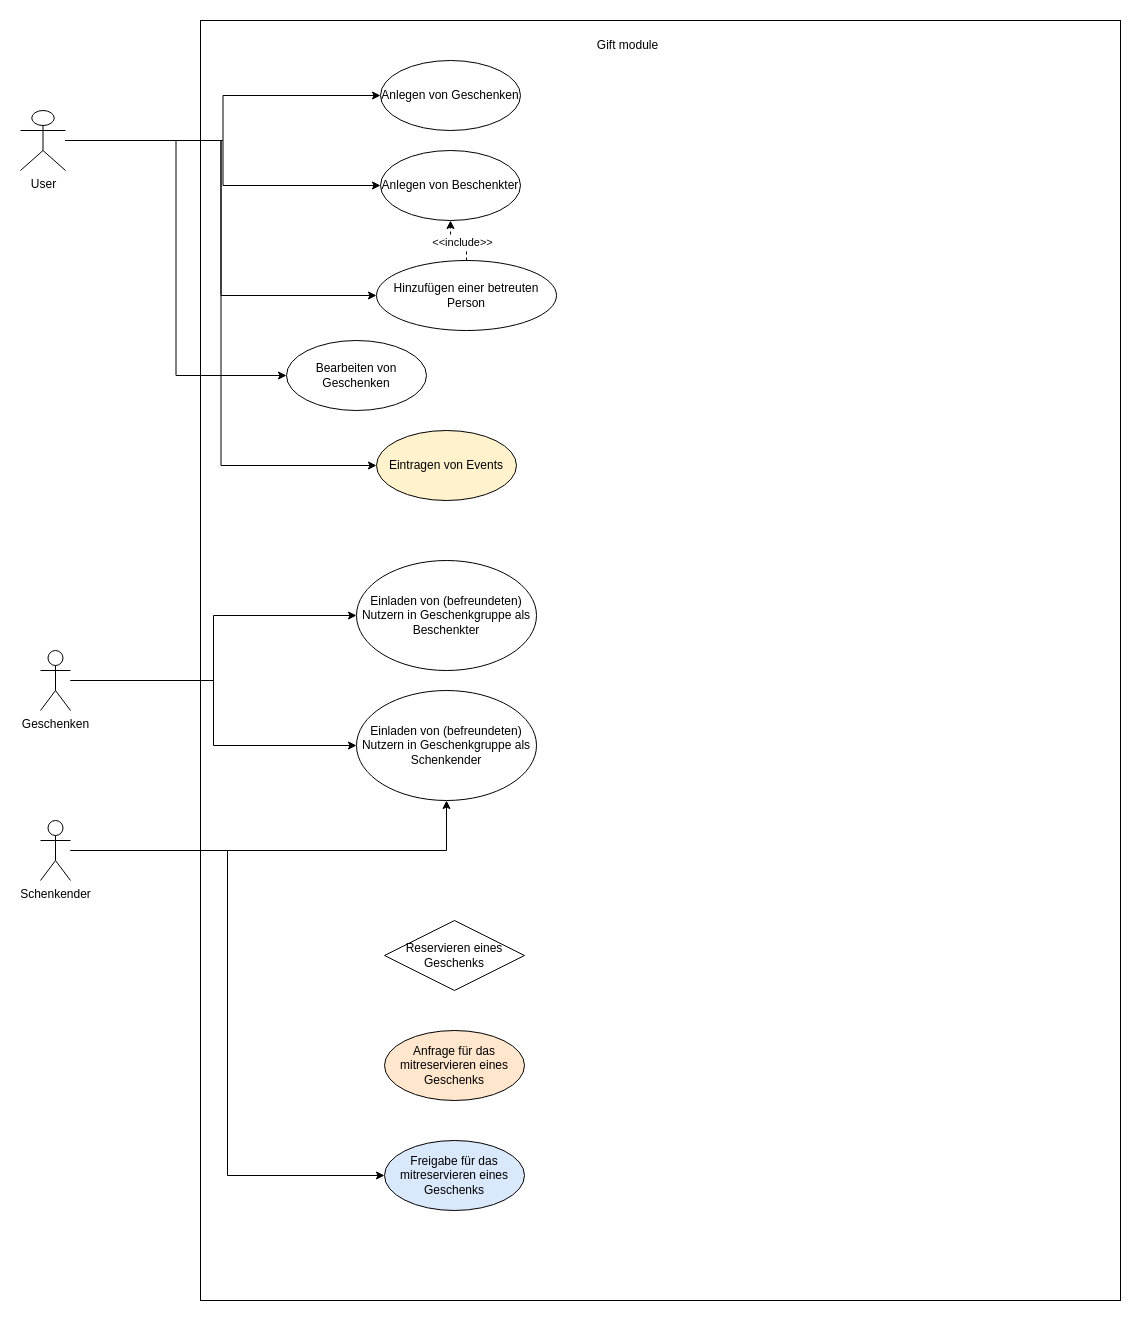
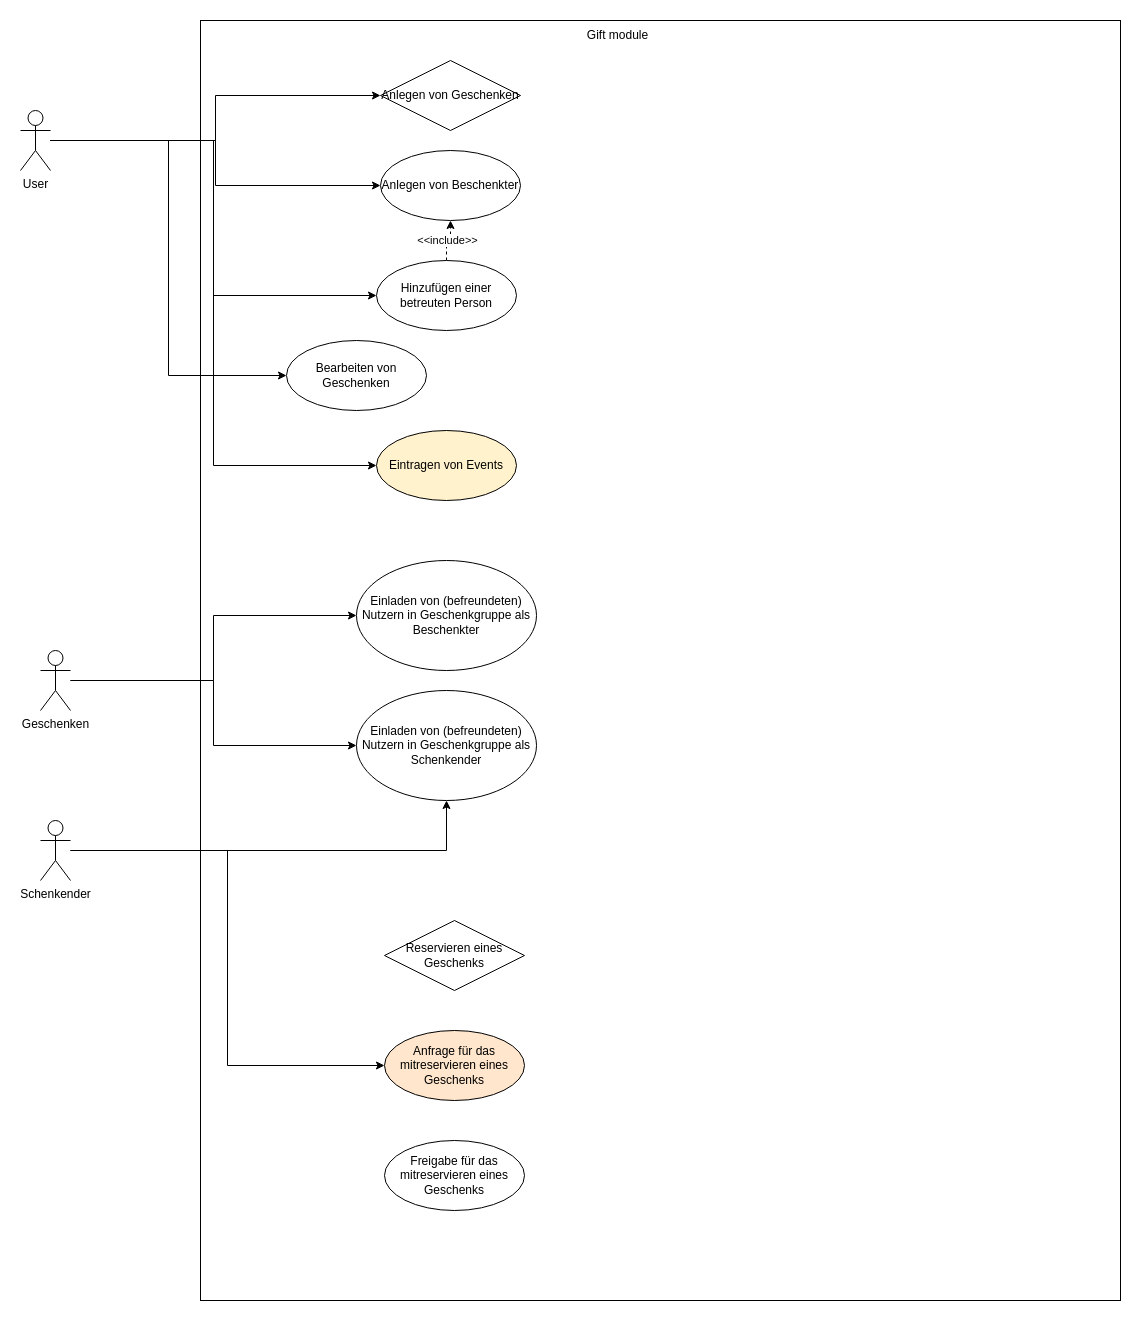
  <mxCell id="0" />
  <mxCell id="1" parent="0" />
  <mxCell id="2" value="" style="group" vertex="1" connectable="0" parent="1"><mxGeometry x="200" y="20" width="920" height="1280" as="geometry" /></mxCell>
  <mxCell id="3" value="" style="rounded=0;whiteSpace=wrap;html=1;" vertex="1" parent="2"><mxGeometry width="920" height="1280" as="geometry" /></mxCell>
- <mxCell id="4" value="Gift module" style="text;html=1;align=center;verticalAlign=middle;resizable=0;points=[];autosize=1;strokeColor=none;fillColor=none;" vertex="1" parent="2"><mxGeometry x="381.915" y="10" width="90" height="30" as="geometry" /></mxCell>
- <mxCell id="5" value="Anlegen von Geschenken" style="ellipse;whiteSpace=wrap;html=1;" vertex="1" parent="2"><mxGeometry x="180" y="40" width="140" height="70" as="geometry" /></mxCell>
+ <mxCell id="4" value="Gift module" style="text;html=1;align=center;verticalAlign=middle;resizable=0;points=[];autosize=1;strokeColor=none;fillColor=none;" vertex="1" parent="2"><mxGeometry x="371.915" width="90" height="30" as="geometry" /></mxCell>
+ <mxCell id="5" value="Anlegen von Geschenken" style="rhombus;whiteSpace=wrap;html=1;" vertex="1" parent="2"><mxGeometry x="180" y="40" width="140" height="70" as="geometry" /></mxCell>
  <mxCell id="6" value="Anlegen von Beschenkter" style="ellipse;whiteSpace=wrap;html=1;" vertex="1" parent="2"><mxGeometry x="180" y="130" width="140" height="70" as="geometry" /></mxCell>
  <mxCell id="7" value="Bearbeiten von Geschenken" style="ellipse;whiteSpace=wrap;html=1;" vertex="1" parent="2"><mxGeometry x="86" y="320" width="140" height="70" as="geometry" /></mxCell>
  <mxCell id="8" value="Einladen von (befreundeten) Nutzern in Geschenkgruppe als Beschenkter" style="ellipse;whiteSpace=wrap;html=1;" vertex="1" parent="2"><mxGeometry x="156" y="540" width="180" height="110" as="geometry" /></mxCell>
  <mxCell id="9" value="Einladen von (befreundeten) Nutzern in Geschenkgruppe als Schenkender" style="ellipse;whiteSpace=wrap;html=1;" vertex="1" parent="2"><mxGeometry x="156" y="670" width="180" height="110" as="geometry" /></mxCell>
  <mxCell id="10" value="Reservieren eines Geschenks" style="rhombus;whiteSpace=wrap;html=1;" vertex="1" parent="2"><mxGeometry x="184" y="900" width="140" height="70" as="geometry" /></mxCell>
  <mxCell id="11" value="Anfrage für das mitreservieren eines Geschenks" style="ellipse;whiteSpace=wrap;html=1;fillColor=#ffe6cc;" vertex="1" parent="2"><mxGeometry x="184" y="1010" width="140" height="70" as="geometry" /></mxCell>
- <mxCell id="12" value="Freigabe für das mitreservieren eines Geschenks" style="ellipse;whiteSpace=wrap;html=1;fillColor=#dae8fc;" vertex="1" parent="2"><mxGeometry x="184" y="1120" width="140" height="70" as="geometry" /></mxCell>
+ <mxCell id="12" value="Freigabe für das mitreservieren eines Geschenks" style="ellipse;whiteSpace=wrap;html=1;" vertex="1" parent="2"><mxGeometry x="184" y="1120" width="140" height="70" as="geometry" /></mxCell>
  <mxCell id="13" style="edgeStyle=orthogonalEdgeStyle;rounded=0;orthogonalLoop=1;jettySize=auto;html=1;dashed=1;" edge="1" parent="2" source="15" target="6"><mxGeometry relative="1" as="geometry" /></mxCell>
  <mxCell id="14" value="&amp;lt;&amp;lt;include&amp;gt;&amp;gt;" style="edgeLabel;html=1;align=center;verticalAlign=middle;resizable=0;points=[];" vertex="1" connectable="0" parent="13"><mxGeometry x="-0.091" y="1" relative="1" as="geometry"><mxPoint as="offset" /></mxGeometry></mxCell>
- <mxCell id="15" value="Hinzufügen einer betreuten Person" style="ellipse;whiteSpace=wrap;html=1;" vertex="1" parent="2"><mxGeometry x="176" y="240" width="180" height="70" as="geometry" /></mxCell>
+ <mxCell id="15" value="Hinzufügen einer betreuten Person" style="ellipse;whiteSpace=wrap;html=1;" vertex="1" parent="2"><mxGeometry x="176" y="240" width="140" height="70" as="geometry" /></mxCell>
  <mxCell id="16" value="Eintragen von Events" style="ellipse;whiteSpace=wrap;html=1;fillColor=#fff2cc;" vertex="1" parent="2"><mxGeometry x="176" y="410" width="140" height="70" as="geometry" /></mxCell>
  <mxCell id="17" style="edgeStyle=orthogonalEdgeStyle;rounded=0;orthogonalLoop=1;jettySize=auto;html=1;entryX=0.5;entryY=1;entryDx=0;entryDy=0;" edge="1" parent="1" source="20" target="9"><mxGeometry relative="1" as="geometry" /></mxCell>
- <mxCell id="19" style="edgeStyle=orthogonalEdgeStyle;rounded=0;orthogonalLoop=1;jettySize=auto;html=1;entryX=0;entryY=0.5;entryDx=0;entryDy=0;" edge="1" parent="1" source="20" target="12"><mxGeometry relative="1" as="geometry" /></mxCell>
+ <mxCell id="18" style="edgeStyle=orthogonalEdgeStyle;rounded=0;orthogonalLoop=1;jettySize=auto;html=1;entryX=0;entryY=0.5;entryDx=0;entryDy=0;" edge="1" parent="1" source="20" target="11"><mxGeometry relative="1" as="geometry" /></mxCell>
  <mxCell id="20" value="Schenkender" style="shape=umlActor;verticalLabelPosition=bottom;verticalAlign=top;html=1;outlineConnect=0;" vertex="1" parent="1"><mxGeometry x="40" y="820" width="30" height="60" as="geometry" /></mxCell>
  <mxCell id="21" style="edgeStyle=orthogonalEdgeStyle;rounded=0;orthogonalLoop=1;jettySize=auto;html=1;" edge="1" parent="1" source="23" target="8"><mxGeometry relative="1" as="geometry" /></mxCell>
  <mxCell id="22" style="edgeStyle=orthogonalEdgeStyle;rounded=0;orthogonalLoop=1;jettySize=auto;html=1;entryX=0;entryY=0.5;entryDx=0;entryDy=0;" edge="1" parent="1" source="23" target="9"><mxGeometry relative="1" as="geometry" /></mxCell>
  <mxCell id="23" value="Geschenken" style="shape=umlActor;verticalLabelPosition=bottom;verticalAlign=top;html=1;outlineConnect=0;" vertex="1" parent="1"><mxGeometry x="40" y="650" width="30" height="60" as="geometry" /></mxCell>
  <mxCell id="24" style="edgeStyle=orthogonalEdgeStyle;rounded=0;orthogonalLoop=1;jettySize=auto;html=1;entryX=0;entryY=0.5;entryDx=0;entryDy=0;" edge="1" parent="1" source="28" target="5"><mxGeometry relative="1" as="geometry" /></mxCell>
  <mxCell id="25" style="edgeStyle=orthogonalEdgeStyle;rounded=0;orthogonalLoop=1;jettySize=auto;html=1;entryX=0;entryY=0.5;entryDx=0;entryDy=0;" edge="1" parent="1" source="28" target="7"><mxGeometry relative="1" as="geometry" /></mxCell>
  <mxCell id="26" style="edgeStyle=orthogonalEdgeStyle;rounded=0;orthogonalLoop=1;jettySize=auto;html=1;entryX=0;entryY=0.5;entryDx=0;entryDy=0;" edge="1" parent="1" source="28" target="16"><mxGeometry relative="1" as="geometry" /></mxCell>
  <mxCell id="27" style="edgeStyle=orthogonalEdgeStyle;rounded=0;orthogonalLoop=1;jettySize=auto;html=1;entryX=0;entryY=0.5;entryDx=0;entryDy=0;" edge="1" parent="1" source="28" target="15"><mxGeometry relative="1" as="geometry" /></mxCell>
- <mxCell id="28" value="User" style="shape=umlActor;verticalLabelPosition=bottom;verticalAlign=top;html=1;outlineConnect=0;" vertex="1" parent="1"><mxGeometry x="20" y="110" width="45" height="60" as="geometry" /></mxCell>
+ <mxCell id="28" value="User" style="shape=umlActor;verticalLabelPosition=bottom;verticalAlign=top;html=1;outlineConnect=0;" vertex="1" parent="1"><mxGeometry x="20" y="110" width="30" height="60" as="geometry" /></mxCell>
  <mxCell id="29" style="edgeStyle=orthogonalEdgeStyle;rounded=0;orthogonalLoop=1;jettySize=auto;html=1;" edge="1" parent="1" source="28" target="6"><mxGeometry relative="1" as="geometry" /></mxCell>
